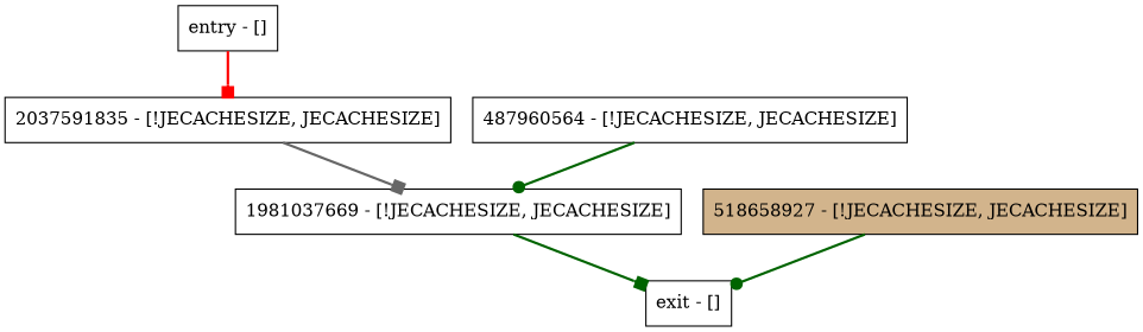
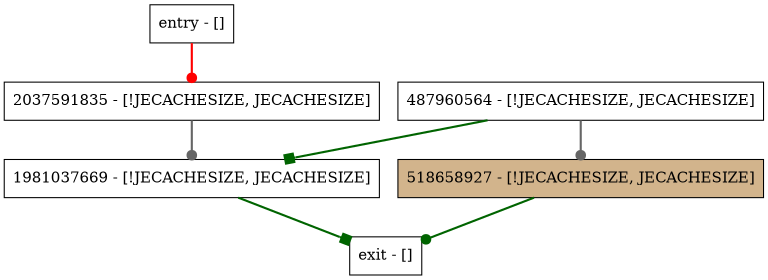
  digraph {
    node [fillcolor=white shape=record style=filled]
    edge [arrowhead=box color=darkgreen style=bold]
    n1 [label="entry - []"]
    n2 [label="2037591835 - [!JECACHESIZE, JECACHESIZE]"]
    n3 [label="1981037669 - [!JECACHESIZE, JECACHESIZE]"]
    n4 [label="exit - []"]
    n5 [label="487960564 - [!JECACHESIZE, JECACHESIZE]"]
    n6 [fillcolor=tan label="518658927 - [!JECACHESIZE, JECACHESIZE]"]
-   n1 -> n2 [color=red]
-   n2 -> n3 [color=gray40]
+   n1 -> n2 [arrowhead=dot color=red]
+   n2 -> n3 [arrowhead=dot color=gray40]
    n3 -> n4
-   n5 -> n3 [arrowhead=dot]
+   n5 -> n3
+   n5 -> n6 [arrowhead=dot color=gray40]
    n6 -> n4 [arrowhead=dot]
  }
